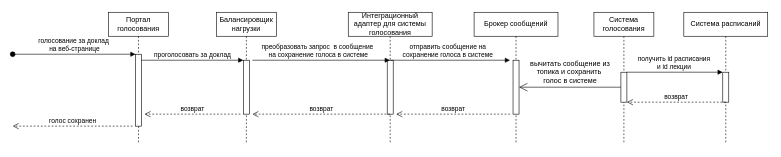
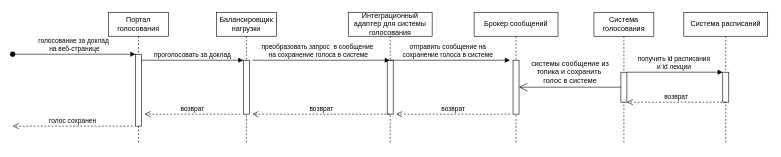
  <mxCell id="0" />
  <mxCell id="1" parent="0" />
  <mxCell id="2" value="Портал голосования" style="shape=umlLifeline;perimeter=lifelinePerimeter;whiteSpace=wrap;html=1;container=0;dropTarget=0;collapsible=0;recursiveResize=0;outlineConnect=0;portConstraint=eastwest;newEdgeStyle={&quot;edgeStyle&quot;:&quot;elbowEdgeStyle&quot;,&quot;elbow&quot;:&quot;vertical&quot;,&quot;curved&quot;:0,&quot;rounded&quot;:0};" parent="1" vertex="1"><mxGeometry x="180" y="20" width="100" height="220" as="geometry" /></mxCell>
  <mxCell id="3" value="" style="html=1;points=[];perimeter=orthogonalPerimeter;outlineConnect=0;targetShapes=umlLifeline;portConstraint=eastwest;newEdgeStyle={&quot;edgeStyle&quot;:&quot;elbowEdgeStyle&quot;,&quot;elbow&quot;:&quot;vertical&quot;,&quot;curved&quot;:0,&quot;rounded&quot;:0};" parent="2" vertex="1"><mxGeometry x="45" y="70" width="10" height="120" as="geometry" /></mxCell>
  <mxCell id="4" value="голосование за доклад&amp;nbsp;&lt;div&gt;на веб-странице&lt;/div&gt;" style="html=1;verticalAlign=bottom;startArrow=oval;endArrow=block;startSize=8;edgeStyle=elbowEdgeStyle;elbow=vertical;curved=0;rounded=0;" parent="2" target="3" edge="1"><mxGeometry relative="1" as="geometry"><mxPoint x="-160" y="70" as="sourcePoint" /></mxGeometry></mxCell>
  <mxCell id="5" value="Балансировщик нагрузки" style="shape=umlLifeline;perimeter=lifelinePerimeter;whiteSpace=wrap;html=1;container=0;dropTarget=0;collapsible=0;recursiveResize=0;outlineConnect=0;portConstraint=eastwest;newEdgeStyle={&quot;edgeStyle&quot;:&quot;elbowEdgeStyle&quot;,&quot;elbow&quot;:&quot;vertical&quot;,&quot;curved&quot;:0,&quot;rounded&quot;:0};" parent="1" vertex="1"><mxGeometry x="360" y="20" width="100" height="220" as="geometry" /></mxCell>
  <mxCell id="6" value="" style="html=1;points=[];perimeter=orthogonalPerimeter;outlineConnect=0;targetShapes=umlLifeline;portConstraint=eastwest;newEdgeStyle={&quot;edgeStyle&quot;:&quot;elbowEdgeStyle&quot;,&quot;elbow&quot;:&quot;vertical&quot;,&quot;curved&quot;:0,&quot;rounded&quot;:0};" parent="5" vertex="1"><mxGeometry x="45" y="80" width="10" height="90" as="geometry" /></mxCell>
  <mxCell id="7" value="проголосовать за доклад" style="html=1;verticalAlign=bottom;endArrow=block;edgeStyle=elbowEdgeStyle;elbow=vertical;curved=0;rounded=0;" parent="1" source="3" target="6" edge="1"><mxGeometry relative="1" as="geometry"><mxPoint x="335" y="110" as="sourcePoint" /><Array as="points"><mxPoint x="320" y="100" /></Array><mxPoint as="offset" /></mxGeometry></mxCell>
  <mxCell id="8" value="Система голосования" style="shape=umlLifeline;perimeter=lifelinePerimeter;whiteSpace=wrap;html=1;container=0;dropTarget=0;collapsible=0;recursiveResize=0;outlineConnect=0;portConstraint=eastwest;newEdgeStyle={&quot;edgeStyle&quot;:&quot;elbowEdgeStyle&quot;,&quot;elbow&quot;:&quot;vertical&quot;,&quot;curved&quot;:0,&quot;rounded&quot;:0};" parent="1" vertex="1"><mxGeometry x="990" y="20" width="100" height="220" as="geometry" /></mxCell>
  <mxCell id="9" value="" style="html=1;points=[];perimeter=orthogonalPerimeter;outlineConnect=0;targetShapes=umlLifeline;portConstraint=eastwest;newEdgeStyle={&quot;edgeStyle&quot;:&quot;elbowEdgeStyle&quot;,&quot;elbow&quot;:&quot;vertical&quot;,&quot;curved&quot;:0,&quot;rounded&quot;:0};" parent="8" vertex="1"><mxGeometry x="45" y="100" width="10" height="50" as="geometry" /></mxCell>
  <mxCell id="10" value="возврат" style="html=1;verticalAlign=bottom;endArrow=open;dashed=1;endSize=8;edgeStyle=elbowEdgeStyle;elbow=horizontal;curved=0;rounded=0;" parent="1" edge="1"><mxGeometry relative="1" as="geometry"><mxPoint x="240" y="190" as="targetPoint" /><Array as="points"><mxPoint x="325" y="190" /></Array><mxPoint x="400" y="190" as="sourcePoint" /></mxGeometry></mxCell>
  <mxCell id="11" value="голос сохранен" style="html=1;verticalAlign=bottom;endArrow=open;dashed=1;endSize=8;edgeStyle=elbowEdgeStyle;elbow=horizontal;curved=0;rounded=0;" parent="1" edge="1"><mxGeometry relative="1" as="geometry"><mxPoint x="20" y="210" as="targetPoint" /><Array as="points"><mxPoint x="145" y="210" /></Array><mxPoint x="220" y="210" as="sourcePoint" /></mxGeometry></mxCell>
  <mxCell id="12" value="Система расписаний" style="shape=umlLifeline;perimeter=lifelinePerimeter;whiteSpace=wrap;html=1;container=0;dropTarget=0;collapsible=0;recursiveResize=0;outlineConnect=0;portConstraint=eastwest;newEdgeStyle={&quot;edgeStyle&quot;:&quot;elbowEdgeStyle&quot;,&quot;elbow&quot;:&quot;vertical&quot;,&quot;curved&quot;:0,&quot;rounded&quot;:0};" parent="1" vertex="1"><mxGeometry x="1140" y="20" width="140" height="220" as="geometry" /></mxCell>
  <mxCell id="13" value="" style="html=1;points=[];perimeter=orthogonalPerimeter;outlineConnect=0;targetShapes=umlLifeline;portConstraint=eastwest;newEdgeStyle={&quot;edgeStyle&quot;:&quot;elbowEdgeStyle&quot;,&quot;elbow&quot;:&quot;vertical&quot;,&quot;curved&quot;:0,&quot;rounded&quot;:0};" parent="12" vertex="1"><mxGeometry x="65" y="100" width="10" height="50" as="geometry" /></mxCell>
  <mxCell id="14" value="получить id расписания&amp;nbsp;&lt;div&gt;и id лекции&amp;nbsp;&lt;/div&gt;" style="html=1;verticalAlign=bottom;endArrow=block;edgeStyle=elbowEdgeStyle;elbow=vertical;curved=0;rounded=0;" parent="1" source="9" target="13" edge="1"><mxGeometry relative="1" as="geometry"><mxPoint x="1050" y="120" as="sourcePoint" /><Array as="points"><mxPoint x="1130" y="120" /></Array><mxPoint x="1200" y="120" as="targetPoint" /><mxPoint as="offset" /></mxGeometry></mxCell>
  <mxCell id="15" value="возврат" style="html=1;verticalAlign=bottom;endArrow=open;dashed=1;endSize=8;edgeStyle=elbowEdgeStyle;elbow=horizontal;curved=0;rounded=0;" parent="1" target="9" edge="1"><mxGeometry relative="1" as="geometry"><mxPoint x="1050" y="170" as="targetPoint" /><Array as="points"><mxPoint x="1135" y="170" /></Array><mxPoint x="1210" y="170" as="sourcePoint" /></mxGeometry></mxCell>
  <mxCell id="16" value="Интеграционный адаптер для системы голосования" style="shape=umlLifeline;perimeter=lifelinePerimeter;whiteSpace=wrap;html=1;container=0;dropTarget=0;collapsible=0;recursiveResize=0;outlineConnect=0;portConstraint=eastwest;newEdgeStyle={&quot;edgeStyle&quot;:&quot;elbowEdgeStyle&quot;,&quot;elbow&quot;:&quot;vertical&quot;,&quot;curved&quot;:0,&quot;rounded&quot;:0};" parent="1" vertex="1"><mxGeometry x="580" y="20" width="140" height="220" as="geometry" /></mxCell>
  <mxCell id="17" value="" style="html=1;points=[];perimeter=orthogonalPerimeter;outlineConnect=0;targetShapes=umlLifeline;portConstraint=eastwest;newEdgeStyle={&quot;edgeStyle&quot;:&quot;elbowEdgeStyle&quot;,&quot;elbow&quot;:&quot;vertical&quot;,&quot;curved&quot;:0,&quot;rounded&quot;:0};" parent="16" vertex="1"><mxGeometry x="65" y="80" width="10" height="90" as="geometry" /></mxCell>
  <mxCell id="18" value="преобразовать запрос&amp;nbsp; в сообщение&amp;nbsp;&lt;div&gt;на сохранение голоса в системе&lt;/div&gt;" style="html=1;verticalAlign=bottom;endArrow=block;edgeStyle=elbowEdgeStyle;elbow=vertical;curved=0;rounded=0;" parent="1" target="16" edge="1"><mxGeometry x="-0.041" relative="1" as="geometry"><mxPoint x="420" y="100" as="sourcePoint" /><Array as="points"><mxPoint x="505" y="100" /></Array><mxPoint as="offset" /><mxPoint x="610" y="100" as="targetPoint" /></mxGeometry></mxCell>
  <mxCell id="19" value="возврат" style="html=1;verticalAlign=bottom;endArrow=open;dashed=1;endSize=8;edgeStyle=elbowEdgeStyle;elbow=horizontal;curved=0;rounded=0;" parent="1" source="16" edge="1"><mxGeometry relative="1" as="geometry"><mxPoint x="420" y="190" as="targetPoint" /><Array as="points"><mxPoint x="505" y="190" /></Array><mxPoint x="580" y="190" as="sourcePoint" /></mxGeometry></mxCell>
  <mxCell id="20" value="Брокер сообщений" style="shape=umlLifeline;perimeter=lifelinePerimeter;whiteSpace=wrap;html=1;container=0;dropTarget=0;collapsible=0;recursiveResize=0;outlineConnect=0;portConstraint=eastwest;newEdgeStyle={&quot;edgeStyle&quot;:&quot;elbowEdgeStyle&quot;,&quot;elbow&quot;:&quot;vertical&quot;,&quot;curved&quot;:0,&quot;rounded&quot;:0};" parent="1" vertex="1"><mxGeometry x="790" y="20" width="140" height="220" as="geometry" /></mxCell>
  <mxCell id="21" value="" style="html=1;points=[];perimeter=orthogonalPerimeter;outlineConnect=0;targetShapes=umlLifeline;portConstraint=eastwest;newEdgeStyle={&quot;edgeStyle&quot;:&quot;elbowEdgeStyle&quot;,&quot;elbow&quot;:&quot;vertical&quot;,&quot;curved&quot;:0,&quot;rounded&quot;:0};" parent="20" vertex="1"><mxGeometry x="65" y="80" width="10" height="90" as="geometry" /></mxCell>
  <mxCell id="22" value="отправить сообщение на&lt;div&gt;сохранение голоса в системе&lt;/div&gt;" style="html=1;verticalAlign=bottom;endArrow=block;edgeStyle=elbowEdgeStyle;elbow=vertical;curved=0;rounded=0;" parent="1" edge="1"><mxGeometry x="-0.041" relative="1" as="geometry"><mxPoint x="650" y="100" as="sourcePoint" /><Array as="points"><mxPoint x="735" y="100" /></Array><mxPoint as="offset" /><mxPoint x="850" y="100" as="targetPoint" /></mxGeometry></mxCell>
  <mxCell id="23" value="возврат" style="html=1;verticalAlign=bottom;endArrow=open;dashed=1;endSize=8;edgeStyle=elbowEdgeStyle;elbow=horizontal;curved=0;rounded=0;" parent="1" edge="1"><mxGeometry relative="1" as="geometry"><mxPoint x="660" y="190" as="targetPoint" /><Array as="points"><mxPoint x="745" y="190" /></Array><mxPoint x="850" y="190" as="sourcePoint" /></mxGeometry></mxCell>
  <mxCell id="24" value="" style="endArrow=open;endFill=1;endSize=12;html=1;rounded=0;" parent="1" source="9" target="21" edge="1"><mxGeometry width="160" relative="1" as="geometry"><mxPoint x="890" y="280" as="sourcePoint" /><mxPoint x="1050" y="280" as="targetPoint" /></mxGeometry></mxCell>
- <mxCell id="25" value="вычитать сообщение из&lt;div&gt;топика и сохранить&amp;nbsp;&lt;/div&gt;&lt;div&gt;голос в системе&lt;/div&gt;" style="text;html=1;align=center;verticalAlign=middle;resizable=0;points=[];autosize=1;strokeColor=none;fillColor=none;" parent="1" vertex="1"><mxGeometry x="870" y="90" width="160" height="60" as="geometry" /></mxCell>
+ <mxCell id="25" value="системы сообщение из&lt;div&gt;топика и сохранить&amp;nbsp;&lt;/div&gt;&lt;div&gt;голос в системе&lt;/div&gt;" style="text;html=1;align=center;verticalAlign=middle;resizable=0;points=[];autosize=1;strokeColor=none;fillColor=none;" parent="1" vertex="1"><mxGeometry x="870" y="90" width="160" height="60" as="geometry" /></mxCell>
